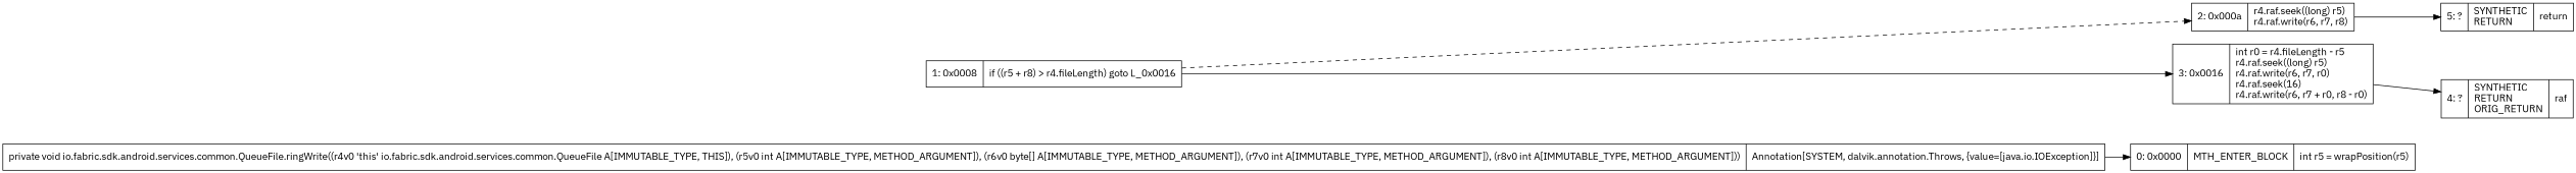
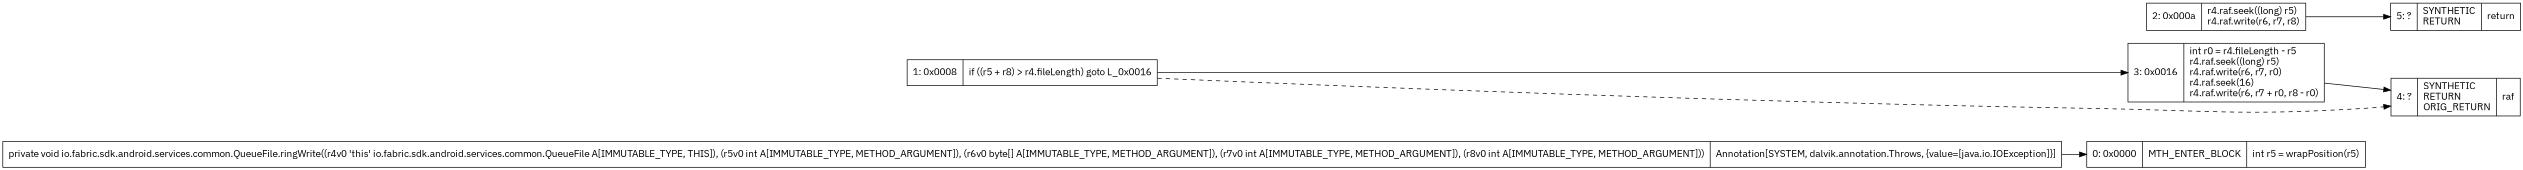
  digraph {
    fontname="IBM Plex Sans"
    rankdir=LR
    node [fontname="IBM Plex Sans" shape=record]
    edge [fontname="IBM Plex Sans"]
    n1 [label="{0\:\ 0x0000|MTH_ENTER_BLOCK\l|int r5 = wrapPosition(r5)\l}"]
    n2 [label="{1\:\ 0x0008|if ((r5 + r8) \> r4.fileLength) goto L_0x0016\l}"]
    n3 [label="{2\:\ 0x000a|r4.raf.seek((long) r5)\lr4.raf.write(r6, r7, r8)\l}"]
    n4 [label="{3\:\ 0x0016|int r0 = r4.fileLength \- r5\lr4.raf.seek((long) r5)\lr4.raf.write(r6, r7, r0)\lr4.raf.seek(16)\lr4.raf.write(r6, r7 + r0, r8 \- r0)\l}"]
    n5 [label="{5\:\ ?|SYNTHETIC\lRETURN\l|return\l}"]
    n6 [label="{4\:\ ?|SYNTHETIC\lRETURN\lORIG_RETURN\l|raf\l}"]
    n7 [label="{private void io.fabric.sdk.android.services.common.QueueFile.ringWrite((r4v0 'this' io.fabric.sdk.android.services.common.QueueFile A[IMMUTABLE_TYPE, THIS]), (r5v0 int A[IMMUTABLE_TYPE, METHOD_ARGUMENT]), (r6v0 byte[] A[IMMUTABLE_TYPE, METHOD_ARGUMENT]), (r7v0 int A[IMMUTABLE_TYPE, METHOD_ARGUMENT]), (r8v0 int A[IMMUTABLE_TYPE, METHOD_ARGUMENT]))  | Annotation[SYSTEM, dalvik.annotation.Throws, \{value=[java.io.IOException]\}]\l}"]
-   n2 -> n3 [style=dashed]
+   n2 -> n6 [style=dashed]
    n2 -> n4
    n3 -> n5
    n4 -> n6
    n7 -> n1
  }
